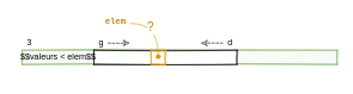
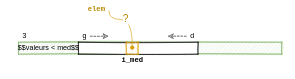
  <mxCell id="0" />
  <mxCell id="1" parent="0" />
  <mxCell id="2" value="" style="whiteSpace=wrap;html=1;fillColor=#d5e8d4;strokeColor=#82b366;sketch=1;" parent="1" vertex="1"><mxGeometry x="30" y="70" width="440" height="20" as="geometry" /></mxCell>
  <mxCell id="3" value="&lt;font face=&quot;Courier New&quot;&gt;3&lt;/font&gt;" style="text;html=1;align=center;verticalAlign=middle;resizable=0;points=[];autosize=1;strokeColor=none;fillColor=none;sketch=1;" parent="1" vertex="1"><mxGeometry x="30" y="50" width="20" height="20" as="geometry" /></mxCell>
  <mxCell id="4" style="edgeStyle=none;html=1;dashed=1;fontFamily=Helvetica;fillColor=#f5f5f5;strokeColor=#666666;sketch=1;" parent="1" source="5" edge="1"><mxGeometry relative="1" as="geometry"><mxPoint x="180" y="60" as="targetPoint" /></mxGeometry></mxCell>
  <mxCell id="5" value="&lt;font face=&quot;Courier New&quot;&gt;g&lt;/font&gt;" style="text;html=1;align=center;verticalAlign=middle;resizable=0;points=[];autosize=1;strokeColor=none;fillColor=none;sketch=1;" parent="1" vertex="1"><mxGeometry x="130" y="50" width="20" height="20" as="geometry" /></mxCell>
  <mxCell id="6" style="edgeStyle=none;html=1;fontFamily=Helvetica;fillColor=#f5f5f5;strokeColor=#666666;dashed=1;sketch=1;" parent="1" source="7" edge="1"><mxGeometry relative="1" as="geometry"><mxPoint x="280" y="60" as="targetPoint" /></mxGeometry></mxCell>
  <mxCell id="7" value="&lt;font face=&quot;Courier New&quot;&gt;d&lt;/font&gt;" style="text;html=1;align=center;verticalAlign=middle;resizable=0;points=[];autosize=1;strokeColor=none;fillColor=none;sketch=1;" parent="1" vertex="1"><mxGeometry x="310" y="50" width="20" height="20" as="geometry" /></mxCell>
  <mxCell id="8" value="" style="whiteSpace=wrap;html=1;fontFamily=Courier New;sketch=1;" parent="1" vertex="1"><mxGeometry x="130" y="70" width="200" height="20" as="geometry" /></mxCell>
- <mxCell id="9" value="$$valeurs &amp;lt; elem$$" style="text;html=1;align=center;verticalAlign=middle;resizable=0;points=[];autosize=1;strokeColor=none;fillColor=none;fontFamily=Helvetica;sketch=1;" parent="1" vertex="1"><mxGeometry x="20" y="70" width="120" height="20" as="geometry" /></mxCell>
+ <mxCell id="9" value="$$valeurs &amp;lt; med$$" style="text;html=1;align=center;verticalAlign=middle;resizable=0;points=[];autosize=1;strokeColor=none;fillColor=none;fontFamily=Helvetica;sketch=1;" parent="1" vertex="1"><mxGeometry x="20" y="70" width="120" height="20" as="geometry" /></mxCell>
+ <mxCell id="10" value="&lt;font face=&quot;Courier New&quot;&gt;i_med&lt;/font&gt;" style="text;html=1;align=center;verticalAlign=middle;resizable=0;points=[];autosize=1;strokeColor=none;fillColor=none;fontStyle=1;sketch=1;" parent="1" vertex="1"><mxGeometry x="195" y="90" width="50" height="20" as="geometry" /></mxCell>
  <mxCell id="11" value="" style="whiteSpace=wrap;html=1;fontFamily=Courier New;fillColor=#ffe6cc;strokeColor=#D79B00;sketch=1;" parent="1" vertex="1"><mxGeometry x="210" y="70" width="20" height="20" as="geometry" /></mxCell>
  <mxCell id="12" style="edgeStyle=orthogonalEdgeStyle;html=1;fontColor=#BD8800;curved=1;targetPerimeterSpacing=-9;fillColor=#fff2cc;strokeColor=#D79B00;endArrow=oval;endFill=1;exitX=1.024;exitY=0.618;exitDx=0;exitDy=0;exitPerimeter=0;" edge="1" parent="1" source="14" target="11"><mxGeometry relative="1" as="geometry"><Array as="points"><mxPoint x="220" y="32" /></Array></mxGeometry></mxCell>
  <mxCell id="13" value="?" style="edgeLabel;html=1;align=center;verticalAlign=middle;resizable=0;points=[];fontColor=#BD8800;fontSize=17;" vertex="1" connectable="0" parent="12"><mxGeometry x="0.099" y="3" relative="1" as="geometry"><mxPoint x="-15" y="-2" as="offset" /></mxGeometry></mxCell>
- <mxCell id="14" value="&lt;font face=&quot;Courier New&quot;&gt;elem&lt;/font&gt;" style="text;html=1;align=center;verticalAlign=middle;resizable=0;points=[];autosize=1;strokeColor=none;fillColor=none;fontStyle=1;sketch=1;fontColor=#BD8800;" vertex="1" parent="1"><mxGeometry x="140" y="20" width="40" height="20" as="geometry" /></mxCell>
+ <mxCell id="14" value="&lt;font face=&quot;Courier New&quot;&gt;elem&lt;/font&gt;" style="text;html=1;align=center;verticalAlign=middle;resizable=0;points=[];autosize=1;strokeColor=none;fillColor=none;fontStyle=1;sketch=1;fontColor=#BD8800;" vertex="1" parent="1"><mxGeometry x="140" y="5" width="40" height="20" as="geometry" /></mxCell>
